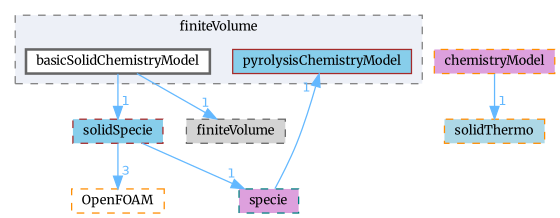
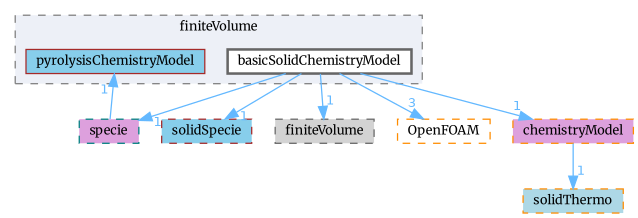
  digraph {
    compound=true
    fontname=Merriweather
    node [color=darkorange fillcolor=skyblue fontname=Merriweather fontsize=10 shape=box style="filled,dashed"]
    edge [color=steelblue1 fontcolor=steelblue1 fontname=Merriweather fontsize=10 headlabel=1 labeldistance=1.5 labelfontname=Helvetica labelfontsize=10]
    n1 [color=brown height=0.2 label=pyrolysisChemistryModel style=filled width=0.4]
    n2 [color=gray40 fillcolor=white height=0.2 label=basicSolidChemistryModel style="filled,bold" width=0.4]
    n3 [fillcolor=plum height=0.2 label=chemistryModel width=0.4]
    n4 [color=teal fillcolor=plum height=0.2 label=specie width=0.4]
    n5 [color=brown height=0.2 label=solidSpecie width=0.4]
    n6 [color=gray40 fillcolor=lightgrey height=0.2 label=finiteVolume width=0.4]
    n7 [fillcolor=white height=0.2 label=OpenFOAM width=0.4]
    n8 [fillcolor=lightblue height=0.2 label=solidThermo width=0.4]
    subgraph cluster_1 {
      bgcolor="#edf0f7"
      fontsize=10
      label=finiteVolume
      pencolor=grey50
      style="filled,dashed"
      n1
      n2
    }
-   n5 -> n4
+   n2 -> n3
+   n2 -> n4
    n2 -> n5
    n2 -> n6
-   n5 -> n7 [headlabel=3]
+   n2 -> n7 [headlabel=3]
    n3 -> n8
    n4 -> n1
  }
